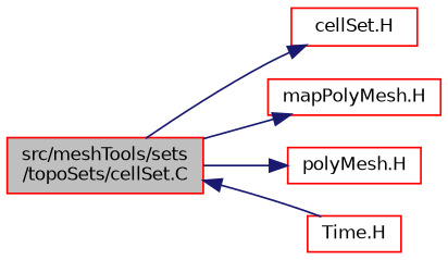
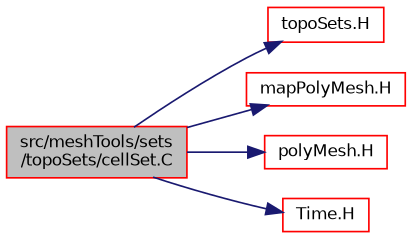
  digraph {
    rankdir=LR
    node [color=red fontname=Helvetica fontsize=10 shape=record]
    edge [color=midnightblue fontname=Helvetica fontsize=10 labelfontname=Helvetica labelfontsize=10 style=solid]
    n1 [fillcolor=grey75 fontcolor=black height=0.2 label="src/meshTools/sets\l/topoSets/cellSet.C" style=filled width=0.4]
-   n2 [height=0.2 label="cellSet.H" width=0.4]
+   n2 [height=0.2 label="topoSets.H" width=0.4]
    n3 [height=0.2 label="mapPolyMesh.H" width=0.4]
    n4 [height=0.2 label="polyMesh.H" width=0.4]
    n5 [height=0.2 label="Time.H" width=0.4]
    n1 -> n2
    n1 -> n3
    n1 -> n4
-   n5 -> n1
+   n1 -> n5
  }
